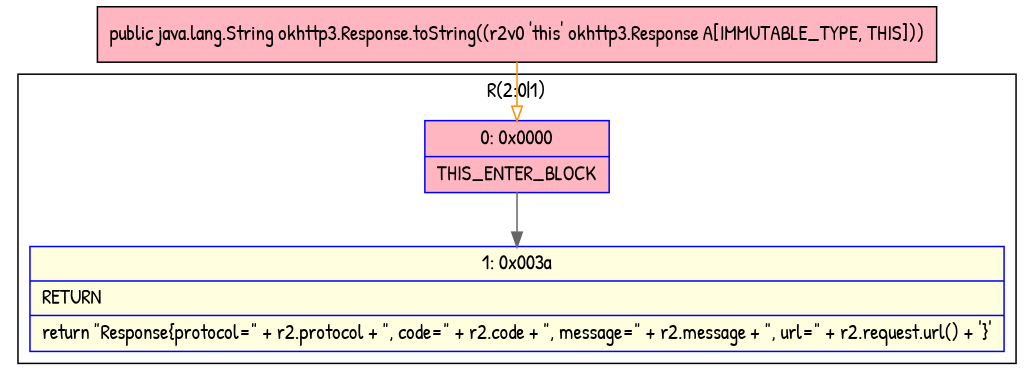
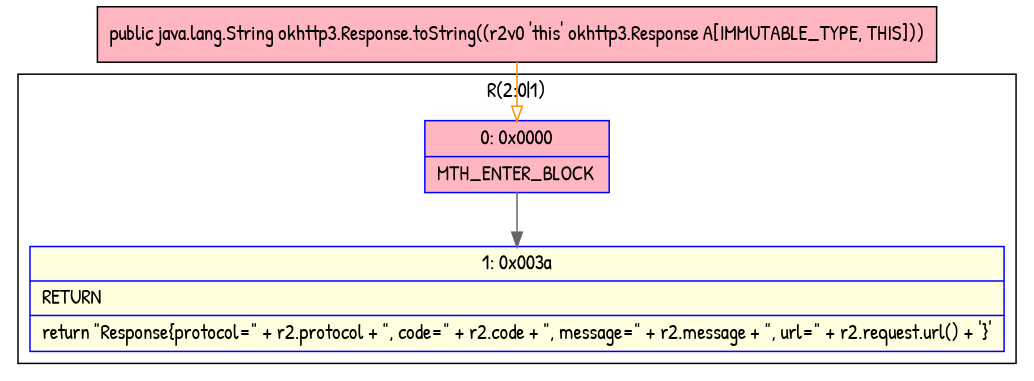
  digraph {
    fontname="Patrick Hand"
    node [color=blue shape=record style=filled fillcolor=lightpink fontname="Patrick Hand"]
    edge [fontname="Patrick Hand"]
-   n1 [label="{0\:\ 0x0000|THIS_ENTER_BLOCK\l}"]
+   n1 [label="{0\:\ 0x0000|MTH_ENTER_BLOCK\l}"]
    n2 [label="{1\:\ 0x003a|RETURN\l|return \"Response\{protocol=\" + r2.protocol + \", code=\" + r2.code + \", message=\" + r2.message + \", url=\" + r2.request.url() + '\}'\l}" fillcolor=lightyellow]
    n3 [label="{public java.lang.String okhttp3.Response.toString((r2v0 'this' okhttp3.Response A[IMMUTABLE_TYPE, THIS])) }" color=""]
    subgraph cluster_1 {
      label="R(2:0|1)"
      n1
      n2
    }
    n1 -> n2 [color=gray40 arrowhead=normal]
    n3 -> n1 [color=darkorange arrowhead=onormal]
  }
